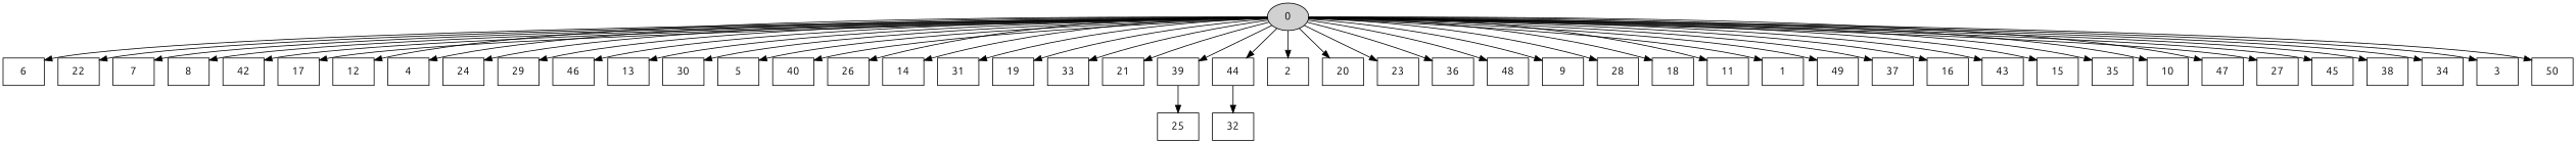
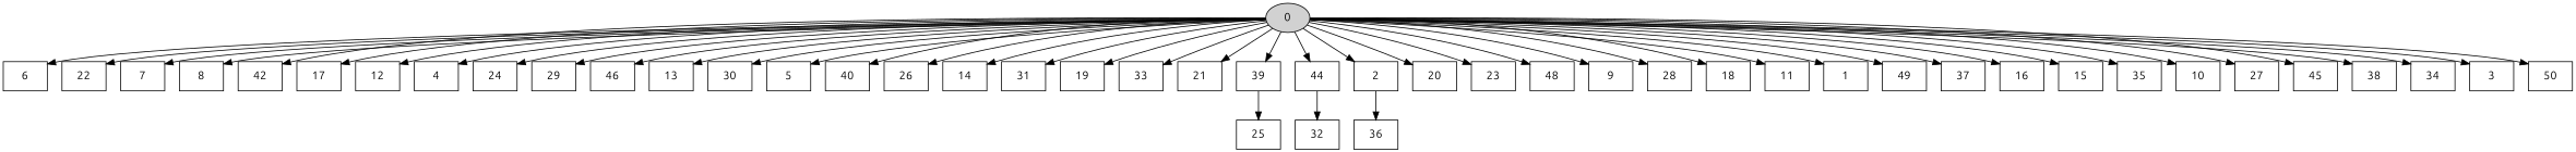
  digraph {
    fontname=Ubuntu
    node [fillcolor=white fontname=Ubuntu style=filled shape=box]
    edge [fontname=Ubuntu]
    0 [fillcolor=grey82 shape=""]
    n2 [label="6\n"]
    n3 [label="22\n"]
    n4 [label="7\n"]
    n5 [label="8\n"]
    n6 [label="42\n"]
    n7 [label="17\n"]
    n8 [label="12\n"]
    n9 [label="4\n"]
    n10 [label="24\n"]
    n11 [label="29\n"]
    n12 [label="46\n"]
    n13 [label="13\n"]
    n14 [label="30\n"]
    n15 [label="5\n"]
    n16 [label="40\n"]
    n17 [label="26\n"]
    n18 [label="14\n"]
    n19 [label="31\n"]
    n20 [label="19\n"]
    n21 [label="33\n"]
    n22 [label="21\n"]
    n23 [label="39\n"]
    n24 [label="44\n"]
    n25 [label="2\n"]
    n26 [label="20\n"]
    n27 [label="23\n"]
    n28 [label="36\n"]
    n29 [label="48\n"]
    n30 [label="9\n"]
    n31 [label="28\n"]
    n32 [label="18\n"]
    n33 [label="11\n"]
    n34 [label="1\n"]
    n35 [label="49\n"]
    n36 [label="37\n"]
    n37 [label="16\n"]
-   n38 [label="43\n"]
    n39 [label="15\n"]
    n40 [label="35\n"]
    n41 [label="10\n"]
-   n42 [label="47\n"]
    n43 [label="27\n"]
    n44 [label="45\n"]
    n45 [label="38\n"]
    n46 [label="34\n"]
    n47 [label="3\n"]
    n48 [label="50\n"]
    n49 [label="25\n"]
    n50 [label="32\n"]
    0 -> n2
    0 -> n3
    0 -> n4
    0 -> n5
    0 -> n6
    0 -> n7
    0 -> n8
    0 -> n9
    0 -> n10
    0 -> n11
    0 -> n12
    0 -> n13
    0 -> n14
    0 -> n15
    0 -> n16
    0 -> n17
    0 -> n18
    0 -> n19
    0 -> n20
    0 -> n21
    0 -> n22
    0 -> n23
    0 -> n24
    0 -> n25
    0 -> n26
    0 -> n27
-   0 -> n28
+   n25 -> n28
    0 -> n29
    0 -> n30
    0 -> n31
    0 -> n32
    0 -> n33
    0 -> n34
    0 -> n35
    0 -> n36
    0 -> n37
-   0 -> n38
    0 -> n39
    0 -> n40
    0 -> n41
-   0 -> n42
    0 -> n43
    0 -> n44
    0 -> n45
    0 -> n46
    0 -> n47
    0 -> n48
    n23 -> n49
    n24 -> n50
  }
